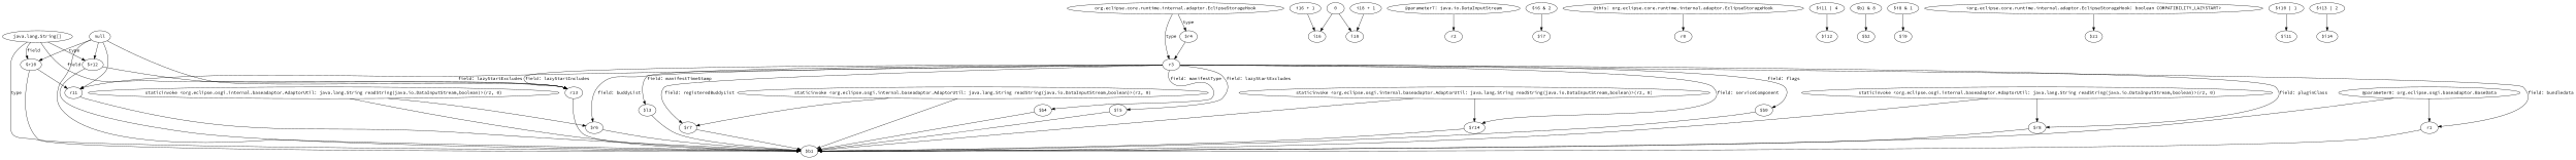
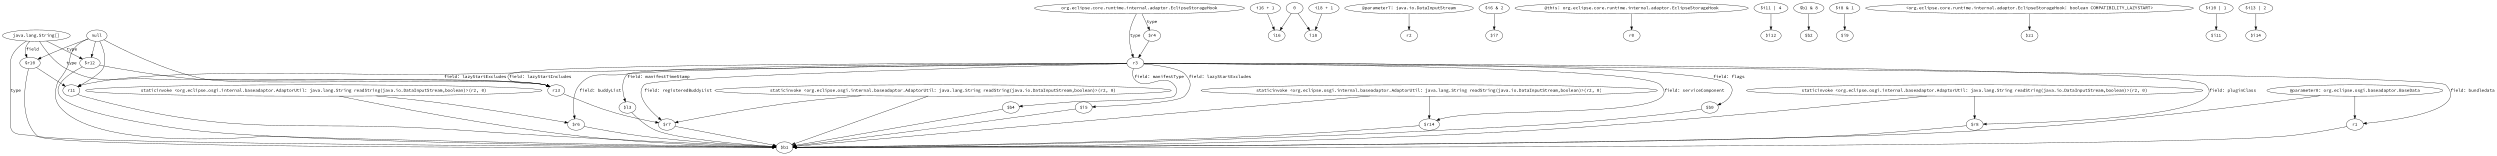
  digraph {
    fontname="Source Code Pro"
    node [fontname="Source Code Pro"]
    edge [fontname="Source Code Pro"]
    n1 [label="staticinvoke <org.eclipse.osgi.internal.baseadaptor.AdaptorUtil: java.lang.String readString(java.io.DataInputStream,boolean)>(r2, 0)"]
    n2 [label="$r6"]
    n3 [label="$b1"]
    n4 [label=r1]
    n5 [label=r3]
    n6 [label=r11]
    n7 [label=r13]
    n8 [label="$r14"]
    n9 [label="$r7"]
    n10 [label="$l3"]
    n11 [label="$b4"]
    n12 [label="$r8"]
    n13 [label="$i5"]
    n14 [label="$b0"]
    n15 [label="java.lang.String[]"]
    n16 [label="$r12"]
    n17 [label="$r10"]
    n18 [label="i16 + 1"]
    n19 [label=i16]
    n20 [label="@parameter7: java.io.DataInputStream"]
    n21 [label=r2]
    n22 [label="$i6 & 2"]
    n23 [label="$i7"]
    n24 [label="@this: org.eclipse.core.runtime.internal.adaptor.EclipseStorageHook"]
    n25 [label=r0]
    n26 [label=null]
    n27 [label="org.eclipse.core.runtime.internal.adaptor.EclipseStorageHook"]
    n28 [label="$r4"]
    n29 [label=0]
    n30 [label=i18]
    n31 [label="$i11 | 4"]
    n32 [label="$i12"]
    n33 [label="@parameter0: org.eclipse.osgi.baseadaptor.BaseData"]
    n34 [label="$b1 & 8"]
    n35 [label="$b2"]
    n36 [label="$i8 & 1"]
    n37 [label="$i9"]
    n38 [label="staticinvoke <org.eclipse.osgi.internal.baseadaptor.AdaptorUtil: java.lang.String readString(java.io.DataInputStream,boolean)>(r2, 0)"]
    n39 [label="staticinvoke <org.eclipse.osgi.internal.baseadaptor.AdaptorUtil: java.lang.String readString(java.io.DataInputStream,boolean)>(r2, 0)"]
    n40 [label="staticinvoke <org.eclipse.osgi.internal.baseadaptor.AdaptorUtil: java.lang.String readString(java.io.DataInputStream,boolean)>(r2, 0)"]
    n41 [label="<org.eclipse.core.runtime.internal.adaptor.EclipseStorageHook: boolean COMPATIBILITY_LAZYSTART>"]
    n42 [label="$z1"]
    n43 [label="i18 + 1"]
    n44 [label="$i10 | 1"]
    n45 [label="$i11"]
    n46 [label="$i13 | 2"]
    n47 [label="$i14"]
    n1 -> n2
    n1 -> n3
    n2 -> n3
    n4 -> n3
    n5 -> n2 [label="field: buddyList"]
    n5 -> n4 [label="field: bundledata"]
    n5 -> n6 [label="field: lazyStartExcludes"]
    n5 -> n7 [label="field: lazyStartIncludes"]
    n5 -> n8 [label="field: serviceComponent"]
    n5 -> n9 [label="field: registeredBuddyList"]
    n5 -> n10 [label="field: manifestTimeStamp"]
    n5 -> n11 [label="field: manifestType"]
    n5 -> n12 [label="field: pluginClass"]
    n5 -> n13 [label="field: lazyStartExcludes"]
    n5 -> n14 [label="field: flags"]
    n6 -> n3
-   n7 -> n3
+   n7 -> n9
    n8 -> n3
    n9 -> n3
    n10 -> n3
    n11 -> n3
    n12 -> n3
    n13 -> n3
    n14 -> n3
    n15 -> n3 [label=type]
-   n15 -> n7 [label=field]
+   n15 -> n7 [label=type]
    n15 -> n16 [label=type]
    n15 -> n17 [label=field]
    n16 -> n3
    n16 -> n7
    n17 -> n3
    n17 -> n6
    n18 -> n19
    n20 -> n21
    n22 -> n23
    n24 -> n25
    n26 -> n3
    n26 -> n6
    n26 -> n7
    n26 -> n16
    n26 -> n17
    n27 -> n5 [label=type]
    n27 -> n28 [label=type]
    n28 -> n5
    n29 -> n19
    n29 -> n30
    n31 -> n32
    n33 -> n3
    n33 -> n4
    n34 -> n35
    n36 -> n37
    n38 -> n3
    n38 -> n9
    n39 -> n3
    n39 -> n12
    n40 -> n3
    n40 -> n8
    n41 -> n42
    n43 -> n30
    n44 -> n45
    n46 -> n47
  }
